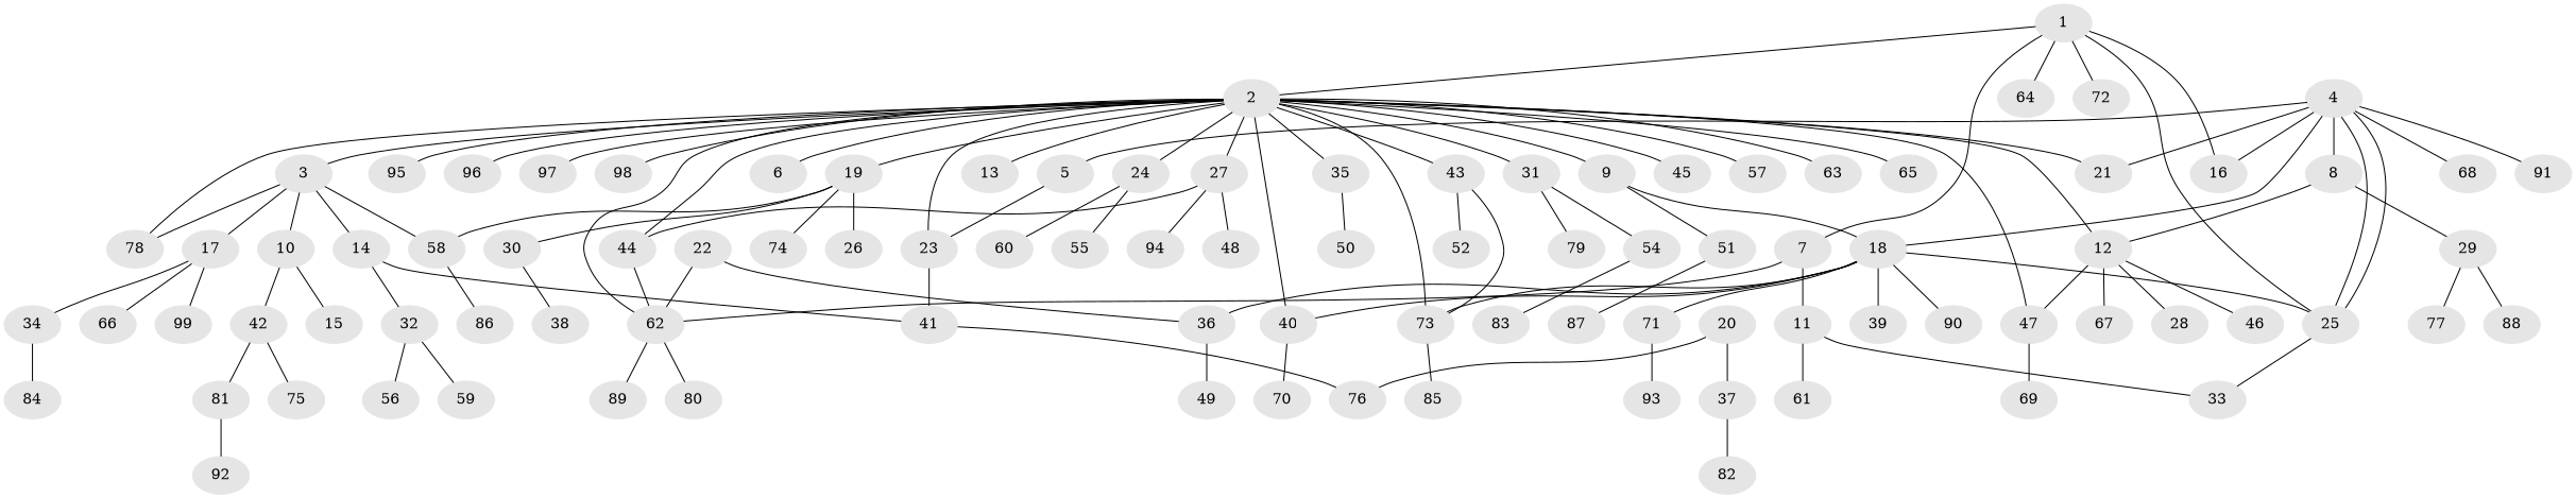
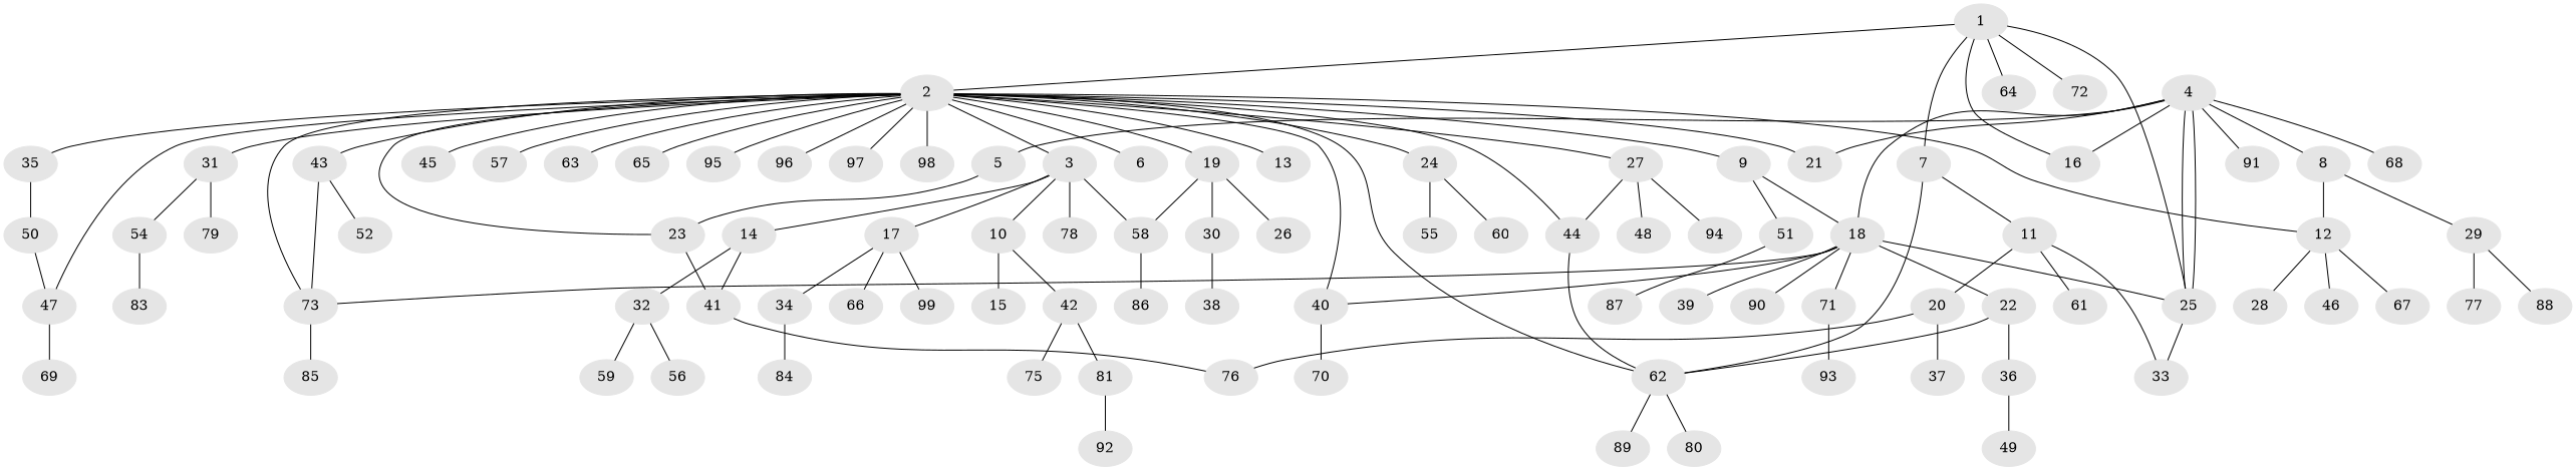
  graph {
    node [color=gray90 style=filled]
    1
    2
    7
    16
    25
    64
    72
    3
    6
    9
    12
    13
    19
    23
    24
    27
    31
    35
    40
    43
    44
    45
    47
    57
    62
    63
    65
    73
    78
    95
    96
    97
    98
    21
    11
    33
    10
    14
    17
    58
    4
    5
    8
    18
    68
    91
    51
    28
    46
    67
    26
    30
-   74
    41
    55
    60
    48
    94
    54
    79
    50
    70
    52
    69
    80
    89
    85
    15
    42
    32
    34
    66
    99
    86
    29
    22
    39
    71
    90
    20
    61
    77
    88
    87
    75
    81
    37
    76
    56
    59
    84
    36
    93
    38
-   82
    49
    83
    92
    1 -- 2
    1 -- 7
    1 -- 16
    1 -- 25
    1 -- 64
    1 -- 72
    2 -- 3
    2 -- 6
    2 -- 9
    2 -- 12
    2 -- 13
    2 -- 19
    2 -- 23
    2 -- 24
    2 -- 27
    2 -- 31
    2 -- 35
    2 -- 40
    2 -- 43
    2 -- 44
    2 -- 45
    2 -- 47
    2 -- 57
    2 -- 62
    2 -- 63
    2 -- 65
    2 -- 73
-   2 -- 78
    2 -- 95
    2 -- 96
    2 -- 97
    2 -- 98
    2 -- 21
    7 -- 62
    7 -- 11
    25 -- 33
    3 -- 78
    3 -- 10
    3 -- 14
    3 -- 17
    3 -- 58
    9 -- 18
    9 -- 51
-   12 -- 47
+   50 -- 47
    12 -- 28
    12 -- 46
    12 -- 67
    19 -- 58
    19 -- 26
    19 -- 30
-   19 -- 74
    23 -- 41
    24 -- 55
    24 -- 60
    27 -- 44
    27 -- 48
    27 -- 94
    31 -- 54
    31 -- 79
    35 -- 50
    40 -- 70
    43 -- 73
    43 -- 52
    44 -- 62
    47 -- 69
    62 -- 80
    62 -- 89
    73 -- 85
    11 -- 33
+   11 -- 20
    11 -- 61
    10 -- 15
    10 -- 42
    14 -- 41
    14 -- 32
    17 -- 34
    17 -- 66
    17 -- 99
    58 -- 86
    4 -- 16
    4 -- 25
    4 -- 25
    4 -- 21
    4 -- 5
    4 -- 8
    4 -- 18
    4 -- 68
    4 -- 91
    5 -- 23
    8 -- 12
    8 -- 29
    18 -- 25
    18 -- 40
    18 -- 73
-   18 -- 36
+   18 -- 22
    18 -- 39
    18 -- 71
    18 -- 90
    51 -- 87
    30 -- 38
    41 -- 76
    54 -- 83
    42 -- 75
    42 -- 81
    32 -- 56
    32 -- 59
    34 -- 84
    29 -- 77
    29 -- 88
    22 -- 62
    22 -- 36
    71 -- 93
    20 -- 37
    20 -- 76
    81 -- 92
-   37 -- 82
    36 -- 49
  }
